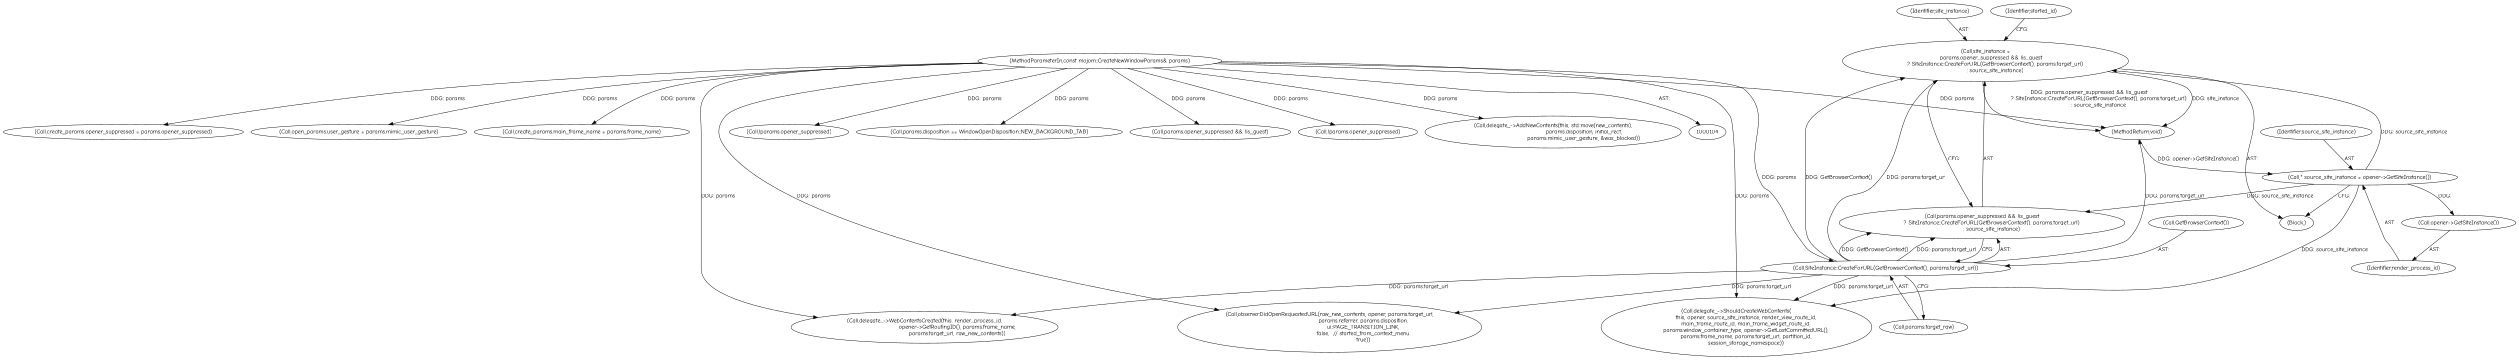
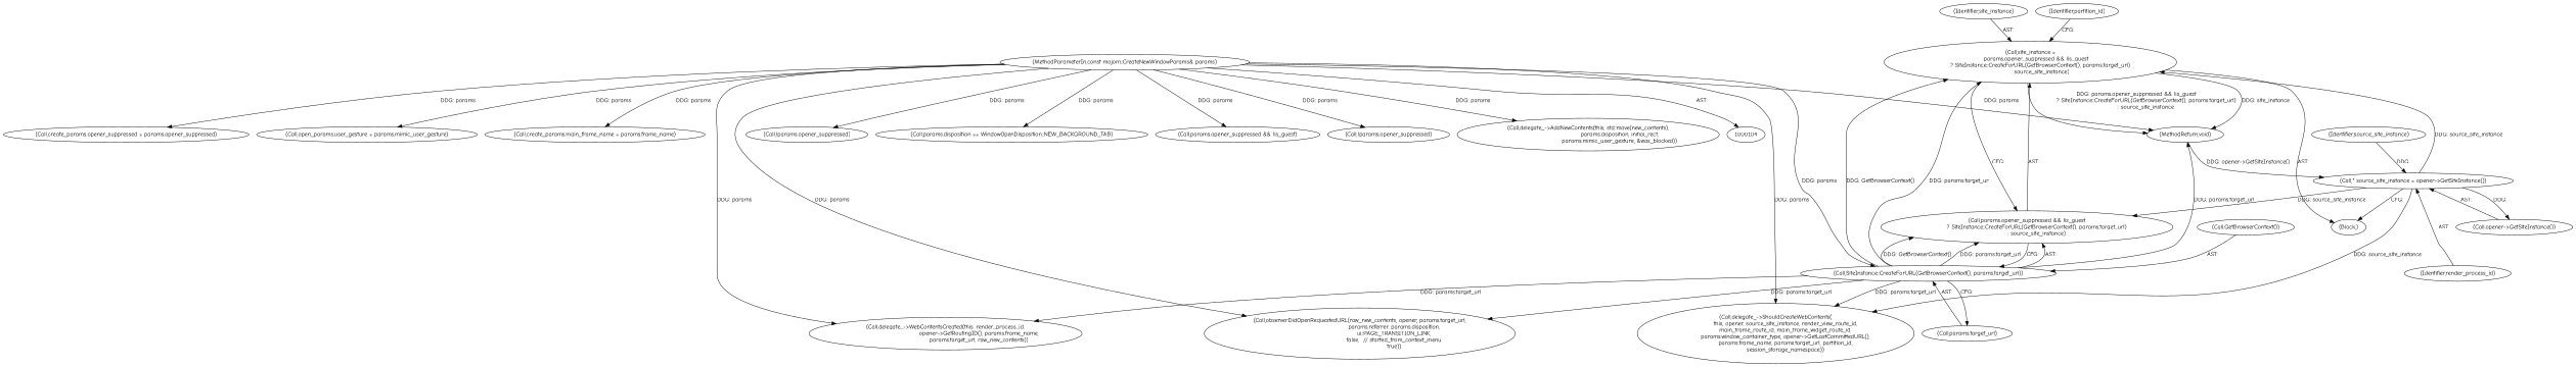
  digraph {
    fontname="Comic Neue"
    node [fontname="Comic Neue"]
    edge [fontname="Comic Neue"]
    n1 [label="(Call,site_instance =\n      params.opener_suppressed && !is_guest\n          ? SiteInstance::CreateForURL(GetBrowserContext(), params.target_url)\n          : source_site_instance)"]
    n2 [label="(Block,)"]
    n3 [label="(MethodReturn,void)"]
    n4 [label="(Call,params.opener_suppressed && !is_guest\n          ? SiteInstance::CreateForURL(GetBrowserContext(), params.target_url)\n          : source_site_instance)"]
    n5 [label="(Call,* source_site_instance = opener->GetSiteInstance())"]
    n6 [label="(Call,SiteInstance::CreateForURL(GetBrowserContext(), params.target_url))"]
    n7 [label="(Call,delegate_->WebContentsCreated(this, render_process_id,\n                                  opener->GetRoutingID(), params.frame_name,\n                                  params.target_url, raw_new_contents))"]
-   n8 [label="(Call,params.target_raw)"]
+   n8 [label="(Call,params.target_url)"]
    n9 [label="(Call,observer.DidOpenRequestedURL(raw_new_contents, opener, params.target_url,\n                                   params.referrer, params.disposition,\n                                   ui::PAGE_TRANSITION_LINK,\n                                   false,  // started_from_context_menu\n                                   true))"]
    n10 [label="(Call,delegate_->ShouldCreateWebContents(\n          this, opener, source_site_instance, render_view_route_id,\n          main_frame_route_id, main_frame_widget_route_id,\n          params.window_container_type, opener->GetLastCommittedURL(),\n          params.frame_name, params.target_url, partition_id,\n          session_storage_namespace))"]
    n11 [label="(MethodParameterIn,const mojom::CreateNewWindowParams& params)"]
    n12 [label="(Call,create_params.opener_suppressed = params.opener_suppressed)"]
    n13 [label="(Call,open_params.user_gesture = params.mimic_user_gesture)"]
    n14 [label="(Call,create_params.main_frame_name = params.frame_name)"]
    n15 [label="(Call,!params.opener_suppressed)"]
    n16 [label="(Call,params.disposition == WindowOpenDisposition::NEW_BACKGROUND_TAB)"]
    n17 [label="(Call,params.opener_suppressed && !is_guest)"]
    n18 [label="(Call,!params.opener_suppressed)"]
    n19 [label="(Call,delegate_->AddNewContents(this, std::move(new_contents),\n                                params.disposition, initial_rect,\n                                params.mimic_user_gesture, &was_blocked))"]
    1000104
    n21 [label="(Call,opener->GetSiteInstance())"]
    n22 [label="(Identifier,site_instance)"]
    n23 [label="(Call,GetBrowserContext())"]
-   n24 [label="(Identifier,started_id)"]
+   n24 [label="(Identifier,partition_id)"]
    n25 [label="(Identifier,source_site_instance)"]
    n26 [label="(Identifier,render_process_id)"]
    n1 -> n2 [label="AST: "]
    n1 -> n3 [label="DDG: site_instance"]
    n1 -> n3 [label="DDG: params.opener_suppressed && !is_guest\n          ? SiteInstance::CreateForURL(GetBrowserContext(), params.target_url)\n          : source_site_instance"]
    n1 -> n4 [label="CFG: "]
    n3 -> n5 [label="DDG: opener->GetSiteInstance()"]
    n4 -> n1 [label="AST: "]
    n4 -> n6 [label="CFG: "]
    n5 -> n1 [label="DDG: source_site_instance"]
    n5 -> n2 [label="CFG: "]
    n5 -> n4 [label="DDG: source_site_instance"]
    n5 -> n10 [label="DDG: source_site_instance"]
    n5 -> n21 [label="DDG: "]
    n6 -> n1 [label="DDG: GetBrowserContext()"]
    n6 -> n1 [label="DDG: params.target_url"]
    n6 -> n3 [label="DDG: params.target_url"]
    n6 -> n4 [label="AST: "]
    n6 -> n4 [label="DDG: GetBrowserContext()"]
    n6 -> n4 [label="DDG: params.target_url"]
    n6 -> n7 [label="DDG: params.target_url"]
    n6 -> n8 [label="CFG: "]
    n6 -> n9 [label="DDG: params.target_url"]
    n6 -> n10 [label="DDG: params.target_url"]
    n8 -> n6 [label="AST: "]
    n11 -> n3 [label="DDG: params"]
    n11 -> n6 [label="DDG: params"]
    n11 -> n7 [label="DDG: params"]
    n11 -> n9 [label="DDG: params"]
    n11 -> n10 [label="DDG: params"]
    n11 -> n12 [label="DDG: params"]
    n11 -> n13 [label="DDG: params"]
    n11 -> n14 [label="DDG: params"]
    n11 -> n15 [label="DDG: params"]
    n11 -> n16 [label="DDG: params"]
    n11 -> n17 [label="DDG: params"]
    n11 -> n18 [label="DDG: params"]
    n11 -> n19 [label="DDG: params"]
    n11 -> 1000104 [label="AST: "]
-   n21 -> n26 [label="AST: "]
+   n21 -> n5 [label="AST: "]
    n22 -> n1 [label="AST: "]
    n23 -> n6 [label="AST: "]
    n24 -> n1 [label="CFG: "]
-   n25 -> n5 [label="AST: "]
+   n25 -> n5 [label="DDG: "]
    n26 -> n5 [label="AST: "]
  }
